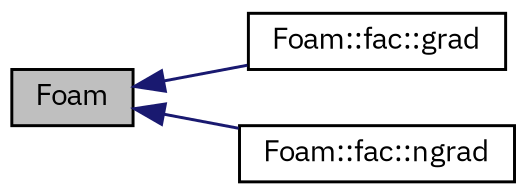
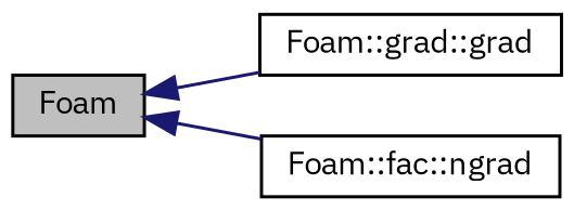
  digraph {
    fontname="IBM Plex Sans"
    rankdir=LR
    node [color=black fontname="IBM Plex Sans" fontsize=10 shape=record]
    edge [color=midnightblue dir=back fontname="IBM Plex Sans" fontsize=10 labelfontname=Helvetica labelfontsize=10 style=solid]
    n1 [fillcolor=grey75 fontcolor=black height=0.2 label=Foam style=filled width=0.4]
-   n2 [height=0.2 label="Foam::fac::grad" width=0.4]
+   n2 [height=0.2 label="Foam::grad::grad" width=0.4]
    n3 [height=0.2 label="Foam::fac::ngrad" width=0.4]
    n1 -> n2
    n1 -> n3
  }
